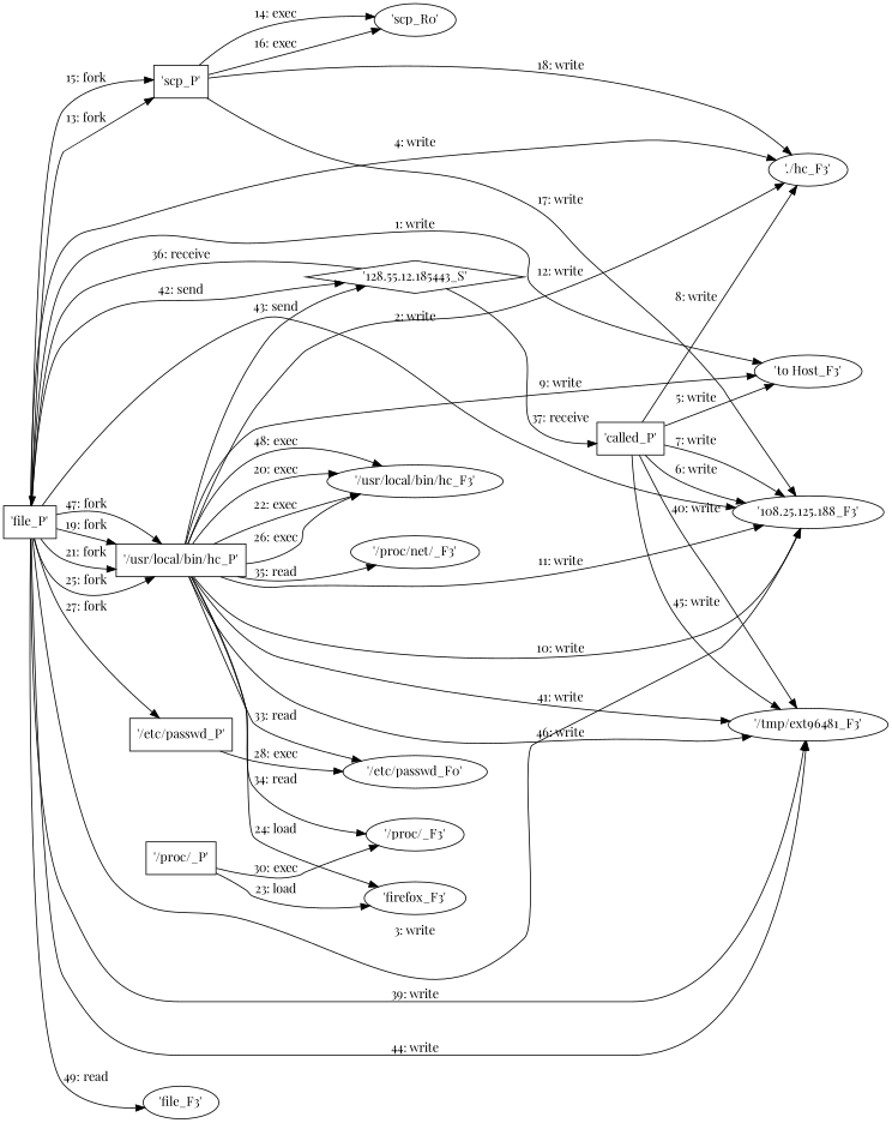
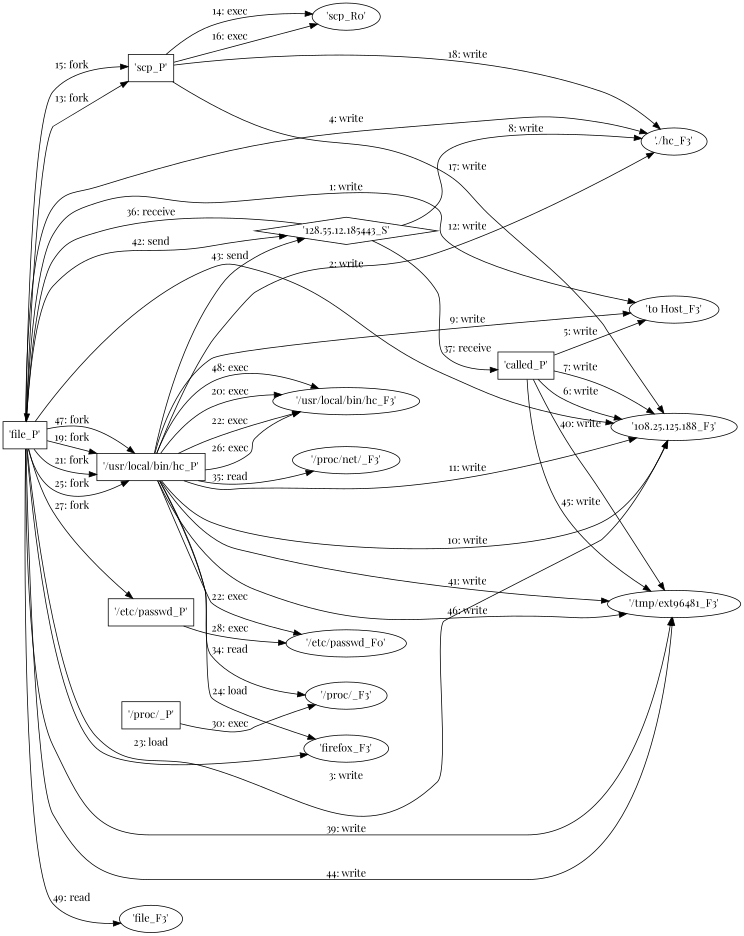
  digraph {
    engine=neato
    fixedsize=false
    fontname="Playfair Display"
    fontsize=10
    nodesep=0.3
    rankdir=LR
    ranksep=0
    splines=true
    node [fontname="Playfair Display" node_type=file shape=ellipse]
    edge [fontname="Playfair Display"]
    "'file_P'" [node_type=Process shape=box]
    "'to Host_F3'"
    "'108.25.125.188_F3'"
    "'./hc_F3'"
    "'/usr/local/bin/hc_P'" [node_type=Process shape=box]
    "'scp_P'" [node_type=Process shape=box]
    "'firefox_F3'"
    "'/etc/passwd_P'" [node_type=Process shape=box]
    "'128.55.12.185443_S'" [node_type=Socket shape=diamond]
    "'/tmp/ext96481_F3'"
    "'file_F3'"
    "'/usr/local/bin/hc_F3'" [node_type=File]
    "'/etc/passwd_F0'"
    "'/proc/_F3'"
    "'/proc/net/_F3'"
    "'scp_R0'" [node_type=File]
    "'/proc/_P'" [node_type=Process shape=box]
    "'called_P'" [node_type=Process shape=box]
    "'file_P'" -> "'to Host_F3'" [label="1: write"]
    "'file_P'" -> "'108.25.125.188_F3'" [label="2: write"]
    "'file_P'" -> "'108.25.125.188_F3'" [label="3: write"]
    "'file_P'" -> "'./hc_F3'" [label="4: write"]
    "'file_P'" -> "'/usr/local/bin/hc_P'" [label="19: fork"]
    "'file_P'" -> "'/usr/local/bin/hc_P'" [label="21: fork"]
    "'file_P'" -> "'/usr/local/bin/hc_P'" [label="25: fork"]
    "'file_P'" -> "'/usr/local/bin/hc_P'" [label="47: fork"]
    "'file_P'" -> "'scp_P'" [label="13: fork"]
    "'file_P'" -> "'scp_P'" [label="15: fork"]
-   "'/proc/_P'" -> "'firefox_F3'" [label="23: load"]
+   "'file_P'" -> "'firefox_F3'" [label="23: load"]
    "'file_P'" -> "'/etc/passwd_P'" [label="27: fork"]
    "'file_P'" -> "'128.55.12.185443_S'" [label="42: send"]
    "'file_P'" -> "'/tmp/ext96481_F3'" [label="39: write"]
    "'file_P'" -> "'/tmp/ext96481_F3'" [label="44: write"]
    "'file_P'" -> "'file_F3'" [label="49: read"]
    "'/usr/local/bin/hc_P'" -> "'to Host_F3'" [label="9: write"]
    "'/usr/local/bin/hc_P'" -> "'108.25.125.188_F3'" [label="10: write"]
    "'/usr/local/bin/hc_P'" -> "'108.25.125.188_F3'" [label="11: write"]
    "'/usr/local/bin/hc_P'" -> "'./hc_F3'" [label="12: write"]
    "'/usr/local/bin/hc_P'" -> "'firefox_F3'" [label="24: load"]
    "'/usr/local/bin/hc_P'" -> "'128.55.12.185443_S'" [label="43: send"]
    "'/usr/local/bin/hc_P'" -> "'/tmp/ext96481_F3'" [label="41: write"]
    "'/usr/local/bin/hc_P'" -> "'/tmp/ext96481_F3'" [label="46: write"]
    "'/usr/local/bin/hc_P'" -> "'/usr/local/bin/hc_F3'" [label="20: exec"]
    "'/usr/local/bin/hc_P'" -> "'/usr/local/bin/hc_F3'" [label="22: exec"]
    "'/usr/local/bin/hc_P'" -> "'/usr/local/bin/hc_F3'" [label="26: exec"]
    "'/usr/local/bin/hc_P'" -> "'/usr/local/bin/hc_F3'" [label="48: exec"]
-   "'/usr/local/bin/hc_P'" -> "'/etc/passwd_F0'" [label="33: read"]
+   "'/usr/local/bin/hc_P'" -> "'/etc/passwd_F0'" [label="22: exec"]
    "'/usr/local/bin/hc_P'" -> "'/proc/_F3'" [label="34: read"]
    "'/usr/local/bin/hc_P'" -> "'/proc/net/_F3'" [label="35: read"]
    "'scp_P'" -> "'108.25.125.188_F3'" [label="17: write"]
    "'scp_P'" -> "'./hc_F3'" [label="18: write"]
    "'scp_P'" -> "'scp_R0'" [label="14: exec"]
    "'scp_P'" -> "'scp_R0'" [label="16: exec"]
    "'/etc/passwd_P'" -> "'/etc/passwd_F0'" [label="28: exec"]
    "'128.55.12.185443_S'" -> "'file_P'" [label="36: receive"]
    "'128.55.12.185443_S'" -> "'called_P'" [label="37: receive"]
    "'/proc/_P'" -> "'/proc/_F3'" [label="30: exec"]
    "'called_P'" -> "'to Host_F3'" [label="5: write"]
    "'called_P'" -> "'108.25.125.188_F3'" [label="6: write"]
    "'called_P'" -> "'108.25.125.188_F3'" [label="7: write"]
-   "'called_P'" -> "'./hc_F3'" [label="8: write"]
+   "'128.55.12.185443_S'" -> "'./hc_F3'" [label="8: write"]
    "'called_P'" -> "'/tmp/ext96481_F3'" [label="40: write"]
    "'called_P'" -> "'/tmp/ext96481_F3'" [label="45: write"]
  }
